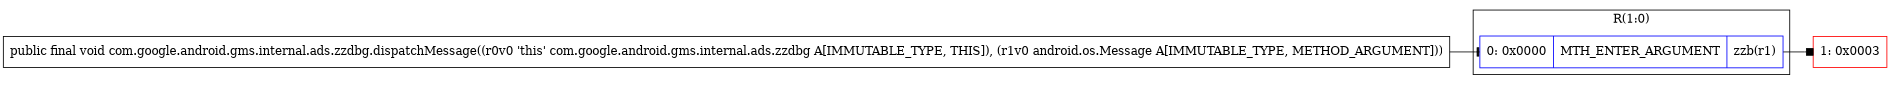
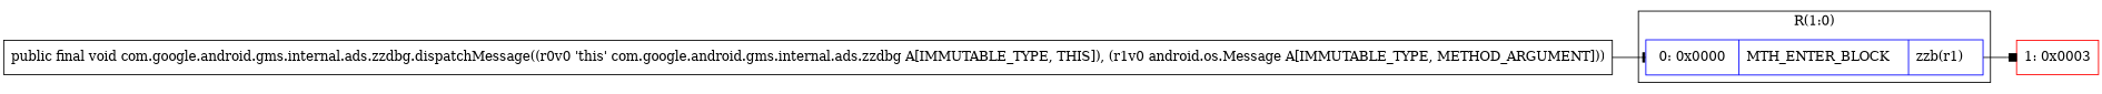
  digraph {
    rankdir=LR
    node [shape=record]
    edge [color=black]
-   n1 [color=blue label="{0\:\ 0x0000|MTH_ENTER_ARGUMENT\l|zzb(r1)\l}"]
+   n1 [color=blue label="{0\:\ 0x0000|MTH_ENTER_BLOCK\l|zzb(r1)\l}"]
    n2 [color=red label="{1\:\ 0x0003}"]
    n3 [label="{public final void com.google.android.gms.internal.ads.zzdbg.dispatchMessage((r0v0 'this' com.google.android.gms.internal.ads.zzdbg A[IMMUTABLE_TYPE, THIS]), (r1v0 android.os.Message A[IMMUTABLE_TYPE, METHOD_ARGUMENT])) }"]
    subgraph cluster_1 {
      label="R(1:0)"
      n1
    }
    n1 -> n2 [arrowhead=box]
    n3 -> n1 [arrowhead=tee]
  }
